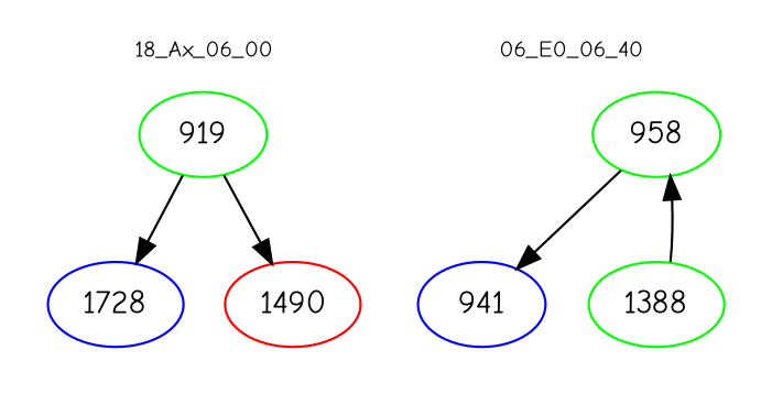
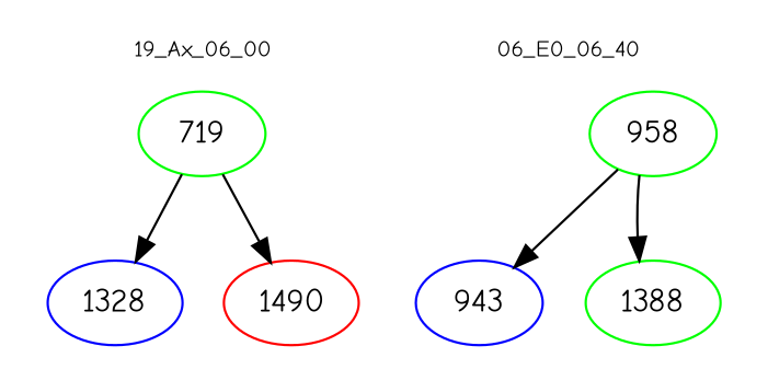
  digraph {
    fontname="Comic Neue"
    node [color=green fontname="Comic Neue"]
    edge [color=black fontname="Comic Neue"]
-   n1 [label=919]
-   n2 [color=blue label=1728]
+   n1 [label=719]
+   n2 [color=blue label=1328]
    n3 [color=red label=1490]
    n4 [label=958]
-   n5 [color=blue label=941]
+   n5 [color=blue label=943]
    n6 [label=1388]
    subgraph cluster_1 {
      color=white
      fontsize=10
-     label="18_Ax_06_00"
+     label="19_Ax_06_00"
      n1
      n2
      n3
    }
    subgraph cluster_2 {
      color=white
      fontsize=10
      label="06_E0_06_40"
      n4
      n5
      n6
    }
    n1 -> n2
    n1 -> n3
    n4 -> n5
-   n6 -> n4
+   n4 -> n6
  }
